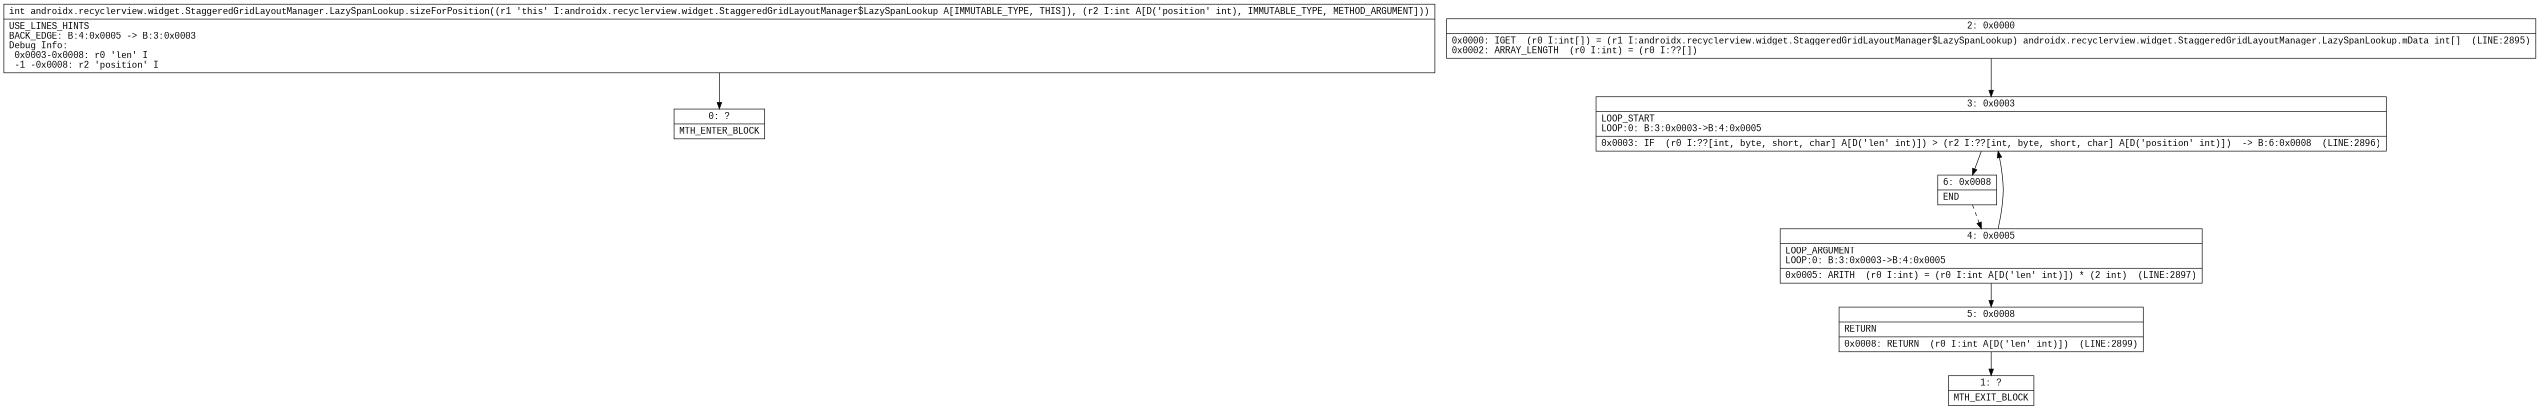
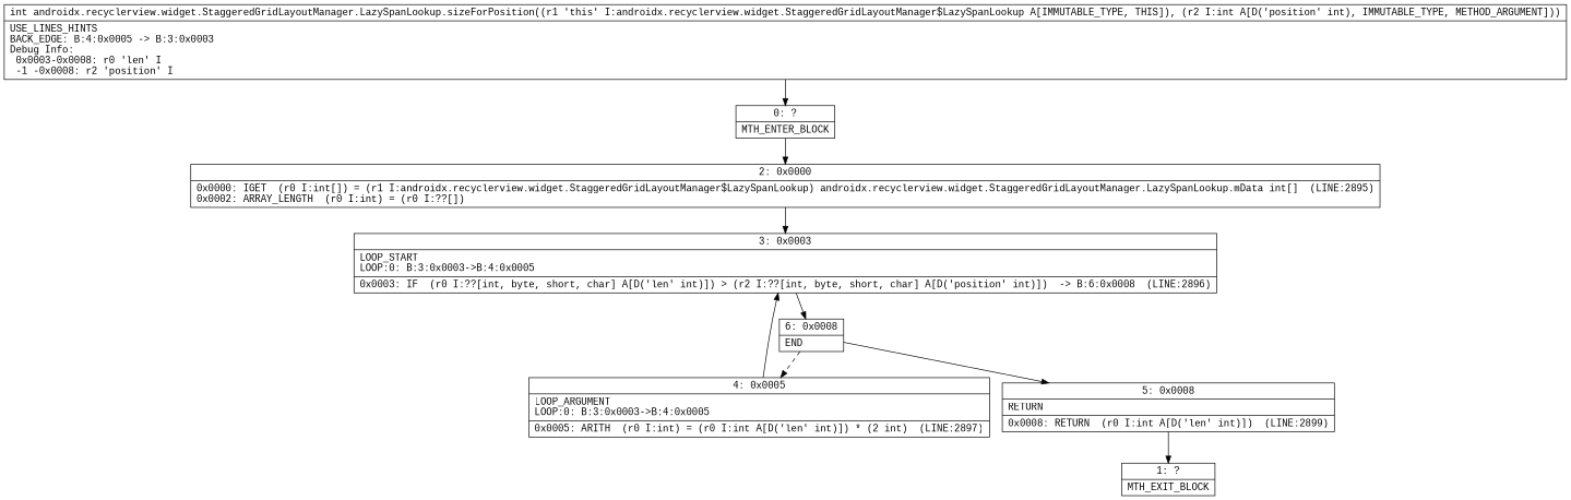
  digraph {
    fontname="Liberation Mono"
    node [fontname="Liberation Mono" shape=record]
    edge [fontname="Liberation Mono"]
    n1 [label="{0\:\ ?|MTH_ENTER_BLOCK\l}"]
    n2 [label="{2\:\ 0x0000|0x0000: IGET  (r0 I:int[]) = (r1 I:androidx.recyclerview.widget.StaggeredGridLayoutManager$LazySpanLookup) androidx.recyclerview.widget.StaggeredGridLayoutManager.LazySpanLookup.mData int[]  (LINE:2895)\l0x0002: ARRAY_LENGTH  (r0 I:int) = (r0 I:??[]) \l}"]
    n3 [label="{3\:\ 0x0003|LOOP_START\lLOOP:0: B:3:0x0003\-\>B:4:0x0005\l|0x0003: IF  (r0 I:??[int, byte, short, char] A[D('len' int)]) \> (r2 I:??[int, byte, short, char] A[D('position' int)])  \-\> B:6:0x0008  (LINE:2896)\l}"]
    n4 [label="{6\:\ 0x0008|END\l}"]
    n5 [label="{4\:\ 0x0005|LOOP_ARGUMENT\lLOOP:0: B:3:0x0003\-\>B:4:0x0005\l|0x0005: ARITH  (r0 I:int) = (r0 I:int A[D('len' int)]) * (2 int)  (LINE:2897)\l}"]
    n6 [label="{5\:\ 0x0008|RETURN\l|0x0008: RETURN  (r0 I:int A[D('len' int)])  (LINE:2899)\l}"]
    n7 [label="{1\:\ ?|MTH_EXIT_BLOCK\l}"]
    n8 [label="{int androidx.recyclerview.widget.StaggeredGridLayoutManager.LazySpanLookup.sizeForPosition((r1 'this' I:androidx.recyclerview.widget.StaggeredGridLayoutManager$LazySpanLookup A[IMMUTABLE_TYPE, THIS]), (r2 I:int A[D('position' int), IMMUTABLE_TYPE, METHOD_ARGUMENT]))  | USE_LINES_HINTS\lBACK_EDGE: B:4:0x0005 \-\> B:3:0x0003\lDebug Info:\l  0x0003\-0x0008: r0 'len' I\l  \-1 \-0x0008: r2 'position' I\l}"]
+   n1 -> n2
    n2 -> n3
    n3 -> n4
    n4 -> n5 [style=dashed]
-   n5 -> n6
+   n4 -> n6
    n5 -> n3
    n6 -> n7
    n8 -> n1
  }
